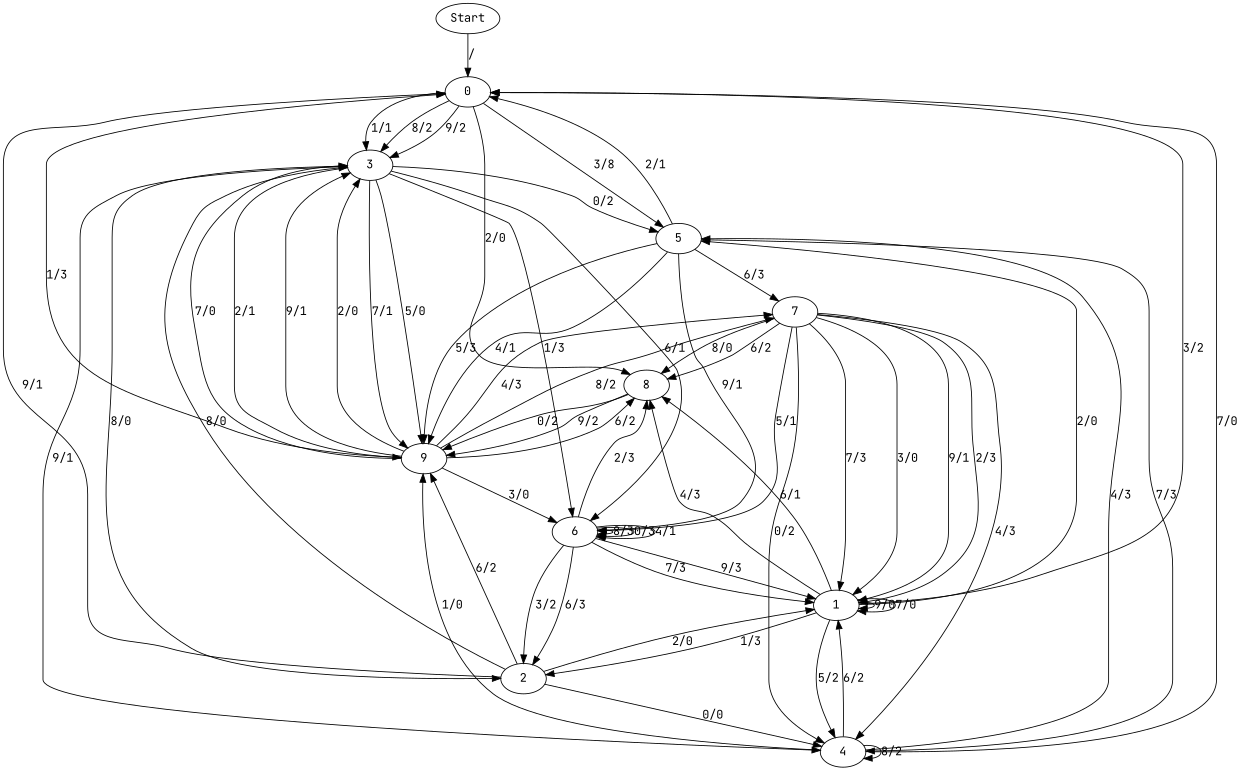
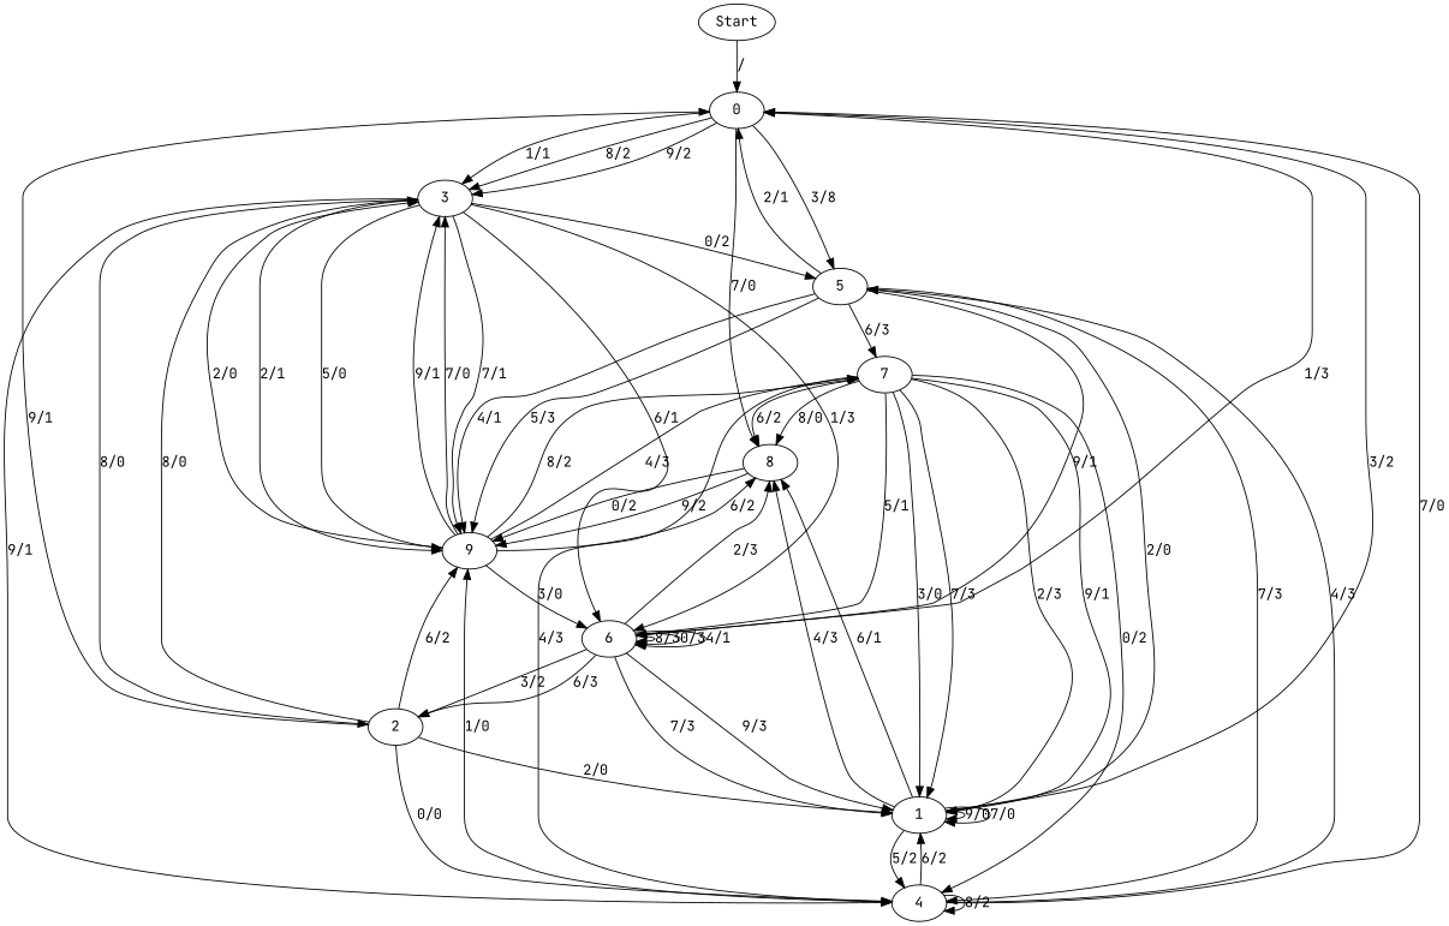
  digraph {
    fontname="JetBrains Mono"
    node [fontname="JetBrains Mono"]
    edge [fontname="JetBrains Mono"]
    Start
    0
    3
    8
    5
    9
    6
    2
    4
    7
    1
    Start -> 0 [label="/"]
    0 -> 3 [label="1/1"]
    0 -> 3 [label="8/2"]
    0 -> 3 [label="9/2"]
-   0 -> 8 [label="2/0"]
+   0 -> 8 [label="7/0"]
    0 -> 5 [label="3/8"]
    3 -> 5 [label="0/2"]
    3 -> 9 [label="7/1"]
    3 -> 9 [label="2/1"]
    3 -> 9 [label="5/0"]
    3 -> 6 [label="6/1"]
    3 -> 6 [label="1/3"]
    3 -> 2 [label="8/0"]
    3 -> 4 [label="9/1"]
    8 -> 9 [label="0/2"]
    8 -> 9 [label="9/2"]
    5 -> 0 [label="2/1"]
    5 -> 9 [label="4/1"]
    5 -> 9 [label="5/3"]
    5 -> 6 [label="9/1"]
    5 -> 4 [label="7/3"]
    5 -> 7 [label="6/3"]
-   9 -> 0 [label="1/3"]
+   6 -> 0 [label="1/3"]
    9 -> 3 [label="7/0"]
    9 -> 3 [label="9/1"]
    9 -> 3 [label="2/0"]
    9 -> 8 [label="6/2"]
    9 -> 6 [label="3/0"]
    9 -> 7 [label="4/3"]
    9 -> 7 [label="8/2"]
    6 -> 8 [label="2/3"]
    6 -> 6 [label="8/3"]
    6 -> 6 [label="0/3"]
    6 -> 6 [label="4/1"]
    6 -> 2 [label="3/2"]
    6 -> 2 [label="6/3"]
    6 -> 1 [label="9/3"]
    6 -> 1 [label="7/3"]
    2 -> 0 [label="9/1"]
    2 -> 3 [label="8/0"]
    2 -> 9 [label="6/2"]
    2 -> 4 [label="0/0"]
    2 -> 1 [label="2/0"]
    4 -> 0 [label="7/0"]
    4 -> 5 [label="4/3"]
    4 -> 9 [label="1/0"]
    4 -> 4 [label="8/2"]
    4 -> 1 [label="6/2"]
    7 -> 8 [label="8/0"]
    7 -> 8 [label="6/2"]
    7 -> 6 [label="5/1"]
    7 -> 4 [label="4/3"]
    7 -> 4 [label="0/2"]
    7 -> 1 [label="9/1"]
    7 -> 1 [label="2/3"]
    7 -> 1 [label="3/0"]
    7 -> 1 [label="7/3"]
    1 -> 0 [label="3/2"]
    1 -> 8 [label="4/3"]
    1 -> 8 [label="6/1"]
    1 -> 5 [label="2/0"]
-   1 -> 2 [label="1/3"]
    1 -> 4 [label="5/2"]
    1 -> 1 [label="9/0"]
    1 -> 1 [label="7/0"]
  }
